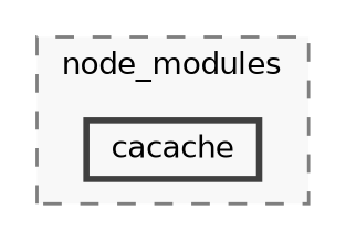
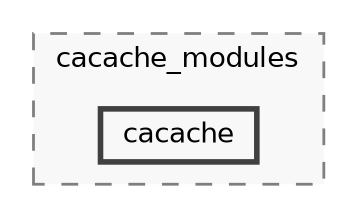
  digraph {
    compound=true
    n1 [color=grey25 fillcolor="#f8f8f8" fontname=Helvetica fontsize=10 height=0.2 label=cacache shape=box style="filled,bold" width=0.4]
    subgraph cluster_1 {
      bgcolor="#f8f8f8"
      fontname=Helvetica
      fontsize=10
-     label=node_modules
+     label=cacache_modules
      pencolor=grey50
      style="filled,dashed"
      n1
    }
  }
